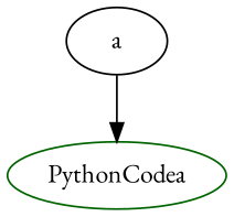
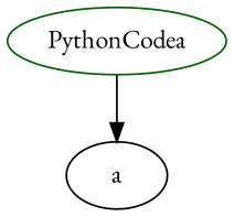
  digraph {
    fontname="EB Garamond"
    node [fontname="EB Garamond"]
    n1 [color=darkgreen label=PythonCodea shape=oval]
    a
-   a -> n1 [fontname="EB Garamond"]
+   n1 -> a [fontname="EB Garamond"]
  }
